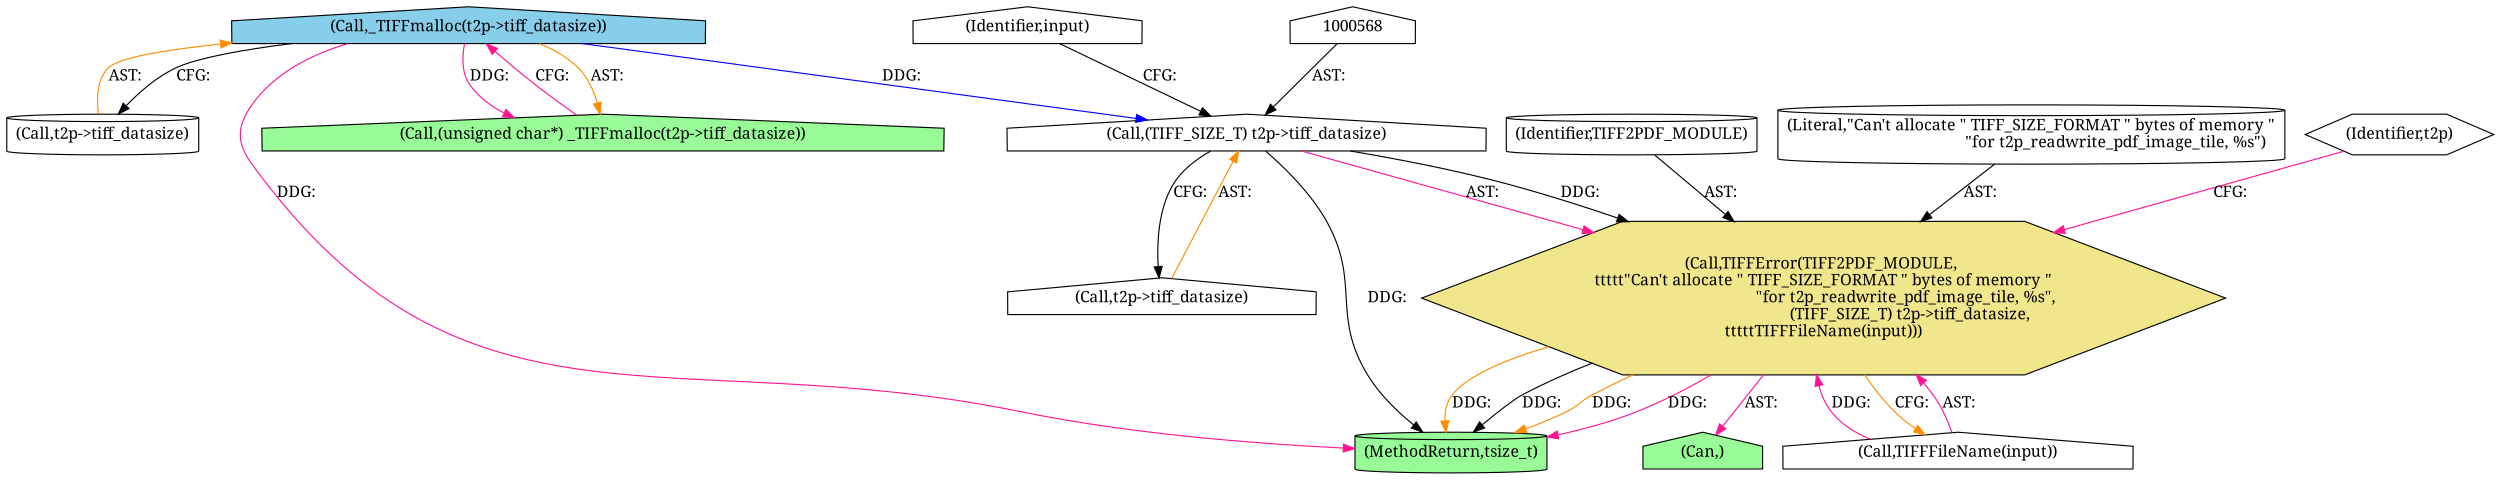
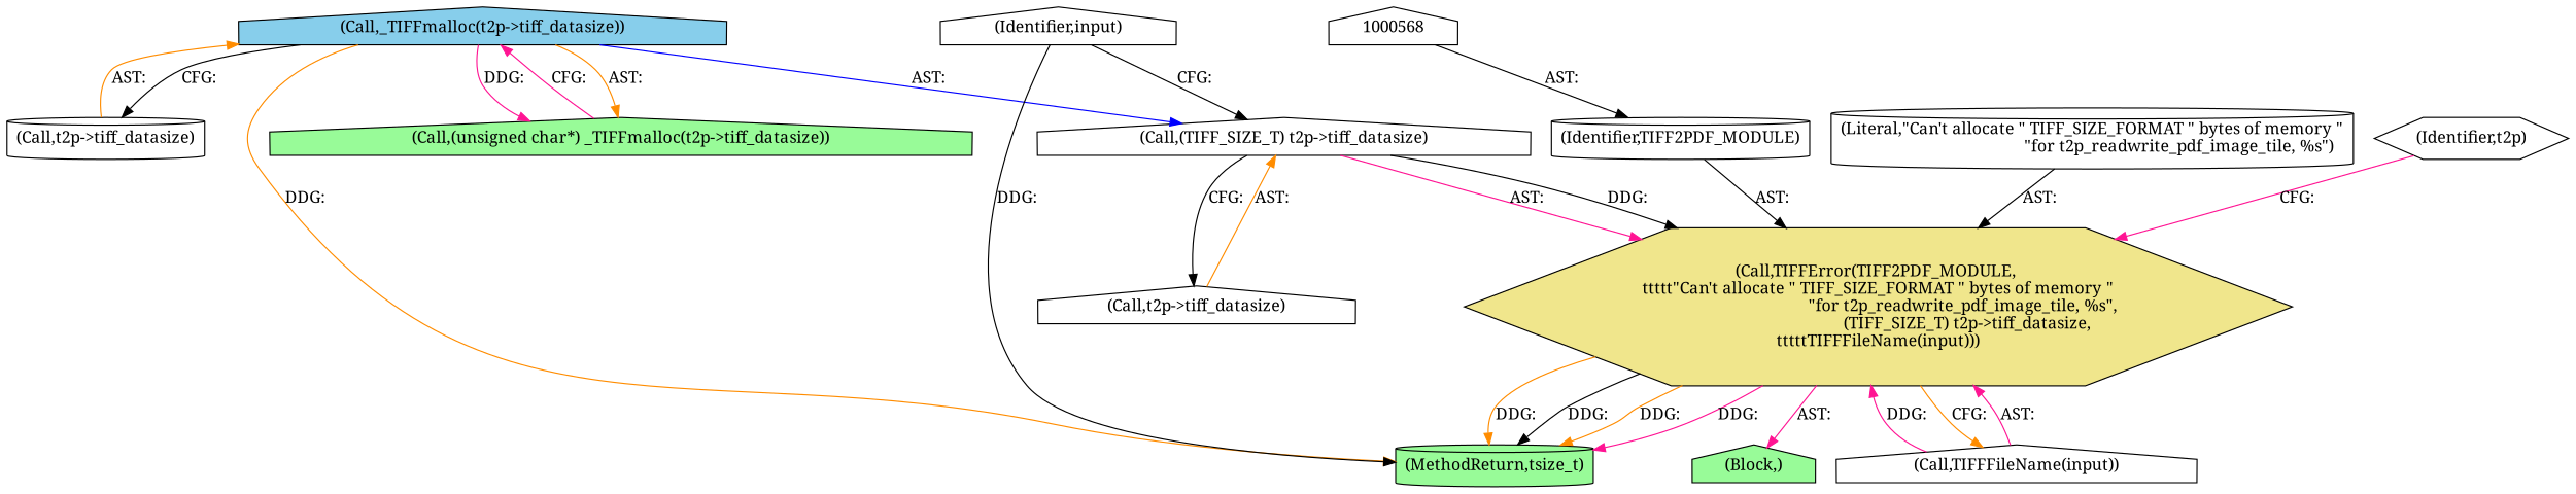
  digraph {
    fontname="Noto Serif"
    node [fillcolor=white fontname="Noto Serif" shape=house style=filled]
    edge [color=deeppink fontname="Noto Serif"]
    n1 [label="(Call,(TIFF_SIZE_T) t2p->tiff_datasize)"]
    n2 [fillcolor=khaki label="(Call,TIFFError(TIFF2PDF_MODULE, \n\t\t\t\t\t\"Can't allocate \" TIFF_SIZE_FORMAT \" bytes of memory \"\n                                        \"for t2p_readwrite_pdf_image_tile, %s\", \n                                          (TIFF_SIZE_T) t2p->tiff_datasize, \n\t\t\t\t\tTIFFFileName(input)))" shape=hexagon]
    n3 [label="(Call,t2p->tiff_datasize)"]
    n4 [fillcolor=palegreen label="(MethodReturn,tsize_t)" shape=cylinder]
-   n5 [fillcolor=palegreen label="(Can,)"]
+   n5 [fillcolor=palegreen label="(Block,)"]
    n6 [label="(Call,TIFFFileName(input))"]
    n7 [fillcolor=skyblue label="(Call,_TIFFmalloc(t2p->tiff_datasize))"]
    n8 [fillcolor=palegreen label="(Call,(unsigned char*) _TIFFmalloc(t2p->tiff_datasize))"]
    n9 [label="(Call,t2p->tiff_datasize)" shape=cylinder]
    n10 [label="(Identifier,TIFF2PDF_MODULE)" shape=cylinder]
    n11 [label="(Literal,\"Can't allocate \" TIFF_SIZE_FORMAT \" bytes of memory \"\n                                        \"for t2p_readwrite_pdf_image_tile, %s\")" shape=cylinder]
    n12 [label="(Identifier,t2p)" shape=hexagon]
    n13 [label="(Identifier,input)"]
    1000568
    n1 -> n2 [label="AST: "]
    n1 -> n2 [color=black label="DDG: "]
    n1 -> n3 [color=black label="CFG: "]
-   n1 -> n4 [color=black label="DDG: "]
+   n13 -> n4 [color=black label="DDG: "]
    n2 -> n4 [color=darkorange label="DDG: "]
    n2 -> n4 [color=black label="DDG: "]
    n2 -> n4 [color=darkorange label="DDG: "]
    n2 -> n4 [label="DDG: "]
    n2 -> n5 [label="AST: "]
    n2 -> n6 [color=darkorange label="CFG: "]
    n3 -> n1 [color=darkorange label="AST: "]
    n6 -> n2 [label="AST: "]
    n6 -> n2 [label="DDG: "]
-   n7 -> n1 [color=blue label="DDG: "]
-   n7 -> n4 [label="DDG: "]
+   n7 -> n1 [color=blue label="AST: "]
+   n7 -> n4 [color=darkorange label="DDG: "]
    n7 -> n8 [color=darkorange label="AST: "]
    n7 -> n8 [label="DDG: "]
    n7 -> n9 [color=black label="CFG: "]
    n8 -> n7 [label="CFG: "]
    n9 -> n7 [color=darkorange label="AST: "]
    n10 -> n2 [color=black label="AST: "]
    n11 -> n2 [color=black label="AST: "]
    n12 -> n2 [label="CFG: "]
    n13 -> n1 [color=black label="CFG: "]
-   1000568 -> n1 [color=black label="AST: "]
+   1000568 -> n10 [color=black label="AST: "]
  }
